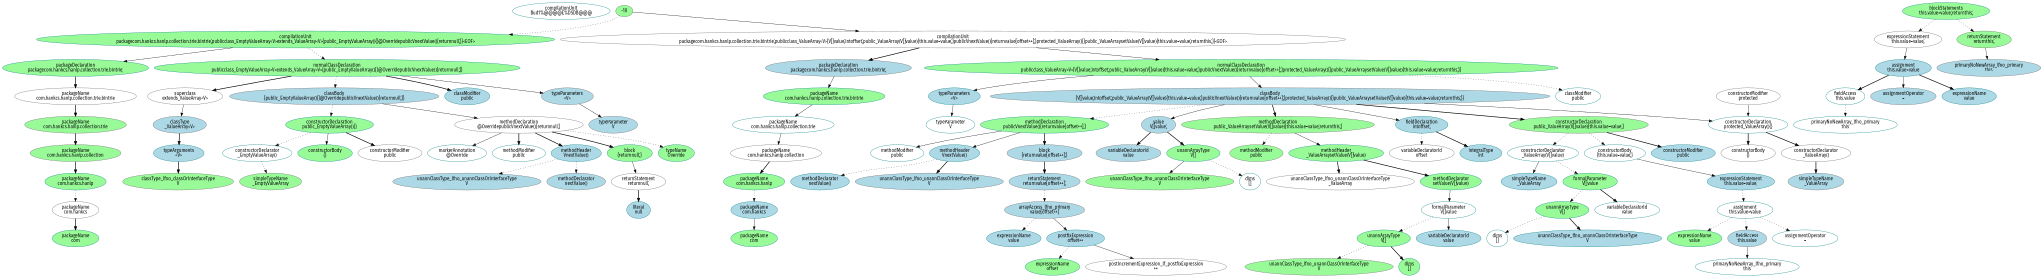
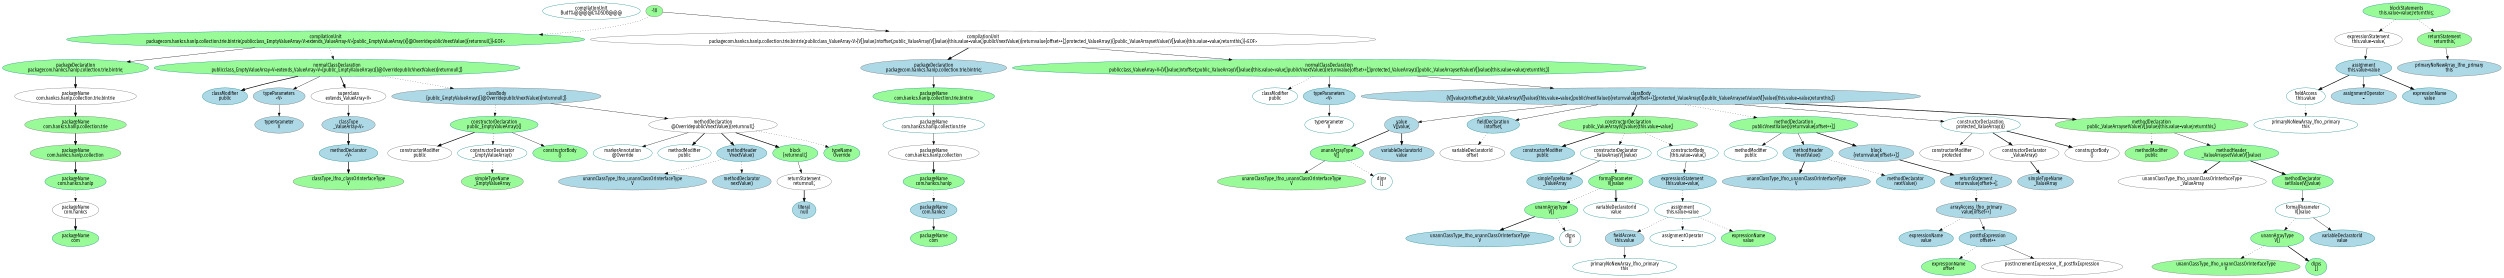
  digraph {
    fontname="Fira Sans"
    node [color=teal fillcolor=lightblue fontname="Fira Sans" style=filled]
    edge [fontname="Fira Sans" style=solid]
    n1 [fillcolor=white label="compilationUnit\n Bud1%@@@@E%DSDB@@@ "]
    n2 [fillcolor=palegreen label="compilationUnit\n packagecom.hankcs.hanlp.collection.trie.bintrie;publicclass_EmptyValueArray<V>extends_ValueArray<V>{public_EmptyValueArray(){}@OverridepublicVnextValue(){returnnull;}}<EOF> "]
    n3 [fillcolor=palegreen label="packageDeclaration\n packagecom.hankcs.hanlp.collection.trie.bintrie; "]
    n4 [fillcolor=palegreen label="normalClassDeclaration\n publicclass_EmptyValueArray<V>extends_ValueArray<V>{public_EmptyValueArray(){}@OverridepublicVnextValue(){returnnull;}} "]
    n5 [color=gray40 fillcolor=white label="packageName\n com.hankcs.hanlp.collection.trie.bintrie "]
    n6 [label="classModifier\n public "]
    n7 [color=gray40 label="typeParameters\n <V> "]
    n8 [color=gray40 fillcolor=white label="superclass\n extends_ValueArray<V> "]
    n9 [color=gray40 label="classBody\n {public_EmptyValueArray(){}@OverridepublicVnextValue(){returnnull;}} "]
    n10 [color=gray40 fillcolor=palegreen label="packageName\n com.hankcs.hanlp.collection.trie "]
    n11 [color=gray40 fillcolor=palegreen label="packageName\n com.hankcs.hanlp.collection "]
    n12 [fillcolor=palegreen label="packageName\n com.hankcs.hanlp "]
    n13 [color=gray40 fillcolor=white label="packageName\n com.hankcs "]
    n14 [fillcolor=palegreen label="packageName\n com "]
    n15 [color=gray40 label="typeParameter\n V "]
    n16 [color=gray40 label="classType\n _ValueArray<V> "]
    n17 [fillcolor=palegreen label="constructorDeclaration\n public_EmptyValueArray(){} "]
    n18 [color=gray40 fillcolor=white label="methodDeclaration\n @OverridepublicVnextValue(){returnnull;} "]
-   n19 [label="typeArguments\n <V> "]
+   n19 [label="methodDeclarator\n <V> "]
    n20 [color=gray40 fillcolor=palegreen label="classType_lfno_classOrInterfaceType\n V "]
    n21 [color=gray40 fillcolor=white label="constructorModifier\n public "]
    n22 [fillcolor=white label="constructorDeclarator\n _EmptyValueArray() "]
    n23 [fillcolor=palegreen label="constructorBody\n {} "]
    n24 [fillcolor=white label="markerAnnotation\n @Override "]
    n25 [fillcolor=white label="methodModifier\n public "]
    n26 [label="methodHeader\n VnextValue() "]
    n27 [fillcolor=palegreen label="block\n {returnnull;} "]
    n28 [fillcolor=palegreen label="typeName\n Override "]
    n29 [color=gray40 fillcolor=palegreen label="simpleTypeName\n _EmptyValueArray "]
    n30 [color=gray40 label="unannClassType_lfno_unannClassOrInterfaceType\n V "]
    n31 [color=gray40 label="methodDeclarator\n nextValue() "]
    n32 [color=gray40 fillcolor=white label="returnStatement\n returnnull; "]
    n33 [label="literal\n null "]
    n34 [color=gray40 fillcolor=white label="compilationUnit\n packagecom.hankcs.hanlp.collection.trie.bintrie;publicclass_ValueArray<V>{V[]value;intoffset;public_ValueArray(V[]value){this.value=value;}publicVnextValue(){returnvalue[offset++];}protected_ValueArray(){}public_ValueArraysetValue(V[]value){this.value=value;returnthis;}}<EOF> "]
    n35 [color=gray40 label="packageDeclaration\n packagecom.hankcs.hanlp.collection.trie.bintrie; "]
    n36 [fillcolor=palegreen label="normalClassDeclaration\n publicclass_ValueArray<V>{V[]value;intoffset;public_ValueArray(V[]value){this.value=value;}publicVnextValue(){returnvalue[offset++];}protected_ValueArray(){}public_ValueArraysetValue(V[]value){this.value=value;returnthis;}} "]
    n37 [fillcolor=palegreen label="packageName\n com.hankcs.hanlp.collection.trie.bintrie "]
    n38 [fillcolor=white label="classModifier\n public "]
    n39 [label="typeParameters\n <V> "]
    n40 [color=gray40 label="classBody\n {V[]value;intoffset;public_ValueArray(V[]value){this.value=value;}publicVnextValue(){returnvalue[offset++];}protected_ValueArray(){}public_ValueArraysetValue(V[]value){this.value=value;returnthis;}} "]
    n41 [fillcolor=white label="packageName\n com.hankcs.hanlp.collection.trie "]
    n42 [color=gray40 fillcolor=white label="packageName\n com.hankcs.hanlp.collection "]
    n43 [fillcolor=palegreen label="packageName\n com.hankcs.hanlp "]
    n44 [label="packageName\n com.hankcs "]
    n45 [fillcolor=palegreen label="packageName\n com "]
    n46 [fillcolor=white label="typeParameter\n V "]
    n47 [color=gray40 label="value\n V[]value; "]
    n48 [label="fieldDeclaration\n intoffset; "]
    n49 [color=gray40 fillcolor=palegreen label="constructorDeclaration\n public_ValueArray(V[]value){this.value=value;} "]
    n50 [fillcolor=palegreen label="methodDeclaration\n publicVnextValue(){returnvalue[offset++];} "]
    n51 [fillcolor=white label="constructorDeclaration\n protected_ValueArray(){} "]
    n52 [color=gray40 fillcolor=palegreen label="methodDeclaration\n public_ValueArraysetValue(V[]value){this.value=value;returnthis;} "]
    n53 [fillcolor=palegreen label="unannArrayType\n V[] "]
    n54 [color=gray40 label="variableDeclaratorId\n value "]
-   n55 [label="integralType\n int "]
    n56 [color=gray40 fillcolor=white label="variableDeclaratorId\n offset "]
    n57 [label="constructorModifier\n public "]
    n58 [fillcolor=white label="constructorDeclarator\n _ValueArray(V[]value) "]
    n59 [fillcolor=white label="constructorBody\n {this.value=value;} "]
    n60 [fillcolor=white label="methodModifier\n public "]
    n61 [label="methodHeader\n VnextValue() "]
    n62 [color=gray40 label="block\n {returnvalue[offset++];} "]
    n63 [color=gray40 fillcolor=white label="constructorModifier\n protected "]
    n64 [color=gray40 fillcolor=white label="constructorDeclarator\n _ValueArray() "]
    n65 [color=gray40 fillcolor=white label="constructorBody\n {} "]
    n66 [color=gray40 fillcolor=palegreen label="methodModifier\n public "]
    n67 [fillcolor=palegreen label="methodHeader\n _ValueArraysetValue(V[]value) "]
    n68 [color=gray40 fillcolor=palegreen label="unannClassType_lfno_unannClassOrInterfaceType\n V "]
    n69 [fillcolor=white label="dims\n [] "]
    n70 [label="simpleTypeName\n _ValueArray "]
    n71 [fillcolor=palegreen label="formalParameter\n V[]value "]
    n72 [label="expressionStatement\n this.value=value; "]
    n73 [fillcolor=palegreen label="unannArrayType\n V[] "]
    n74 [fillcolor=white label="variableDeclaratorId\n value "]
    n75 [label="unannClassType_lfno_unannClassOrInterfaceType\n V "]
    n76 [fillcolor=white label="dims\n [] "]
    n77 [fillcolor=white label="assignment\n this.value=value "]
    n78 [color=gray40 label="fieldAccess\n this.value "]
    n79 [fillcolor=white label="assignmentOperator\n = "]
    n80 [fillcolor=palegreen label="expressionName\n value "]
    n81 [fillcolor=white label="primaryNoNewArray_lfno_primary\n this "]
    n82 [color=gray40 label="unannClassType_lfno_unannClassOrInterfaceType\n V "]
    n83 [label="methodDeclarator\n nextValue() "]
    n84 [color=gray40 label="returnStatement\n returnvalue[offset++]; "]
    n85 [color=gray40 label="arrayAccess_lfno_primary\n value[offset++] "]
    n86 [label="expressionName\n value "]
    n87 [label="postfixExpression\n offset++ "]
    n88 [fillcolor=palegreen label="expressionName\n offset "]
    n89 [color=gray40 fillcolor=white label="postIncrementExpression_lf_postfixExpression\n ++ "]
    n90 [color=gray40 label="simpleTypeName\n _ValueArray "]
    n91 [color=gray40 fillcolor=white label="unannClassType_lfno_unannClassOrInterfaceType\n _ValueArray "]
    n92 [fillcolor=palegreen label="methodDeclarator\n setValue(V[]value) "]
    n93 [fillcolor=white label="formalParameter\n V[]value "]
    n94 [fillcolor=palegreen label="unannArrayType\n V[] "]
    n95 [label="variableDeclaratorId\n value "]
    n96 [color=gray40 fillcolor=palegreen label="unannClassType_lfno_unannClassOrInterfaceType\n V "]
    n97 [fillcolor=palegreen label="dims\n [] "]
    n98 [fillcolor=palegreen label="blockStatements\n this.value=value;returnthis; "]
    n99 [color=gray40 fillcolor=white label="expressionStatement\n this.value=value; "]
    n100 [color=gray40 fillcolor=palegreen label="returnStatement\n returnthis; "]
    n101 [label="assignment\n this.value=value "]
    n102 [color=gray40 label="primaryNoNewArray_lfno_primary\n this "]
    n103 [fillcolor=white label="fieldAccess\n this.value "]
    n104 [color=gray40 label="assignmentOperator\n = "]
    n105 [label="expressionName\n value "]
    n106 [fillcolor=white label="primaryNoNewArray_lfno_primary\n this "]
    -10 [color=gray40 fillcolor=palegreen]
    n2 -> n3
    n2 -> n4 [style=dotted]
    n3 -> n5 [style=bold]
    n4 -> n6 [style=bold]
    n4 -> n7
    n4 -> n8 [style=bold]
    n4 -> n9 [style=dotted]
    n5 -> n10 [style=bold]
    n7 -> n15
    n8 -> n16
    n9 -> n17 [style=dotted]
    n9 -> n18
    n10 -> n11 [style=bold]
    n11 -> n12 [style=bold]
    n12 -> n13 [style=dotted]
    n13 -> n14 [style=bold]
    n16 -> n19 [style=bold]
    n17 -> n21 [style=bold]
    n17 -> n22 [style=dotted]
    n17 -> n23
    n18 -> n24
    n18 -> n25 [style=bold]
    n18 -> n26 [style=bold]
    n18 -> n27 [style=bold]
    n18 -> n28 [style=dotted]
    n19 -> n20 [style=bold]
    n22 -> n29 [style=dotted]
    n26 -> n30 [style=dotted]
    n26 -> n31 [style=dotted]
    n27 -> n32
    n32 -> n33 [style=bold]
    n34 -> n35 [style=bold]
    n34 -> n36
    n35 -> n37
    n36 -> n38 [style=dotted]
    n36 -> n39
    n36 -> n40
    n37 -> n41
    n39 -> n46
    n40 -> n47
    n40 -> n48
    n40 -> n49 [style=bold]
    n40 -> n50 [style=dotted]
    n40 -> n51
    n40 -> n52 [style=bold]
    n41 -> n42
    n42 -> n43 [style=bold]
    n43 -> n44 [style=dotted]
    n44 -> n45
    n47 -> n53 [style=bold]
    n47 -> n54 [style=bold]
-   n48 -> n55 [style=bold]
    n48 -> n56 [style=dotted]
    n49 -> n57 [style=bold]
    n49 -> n58 [style=dotted]
    n49 -> n59 [style=dotted]
    n50 -> n60
    n50 -> n61
    n50 -> n62 [style=bold]
-   n63 -> n51
+   n51 -> n63
    n51 -> n64 [style=bold]
    n51 -> n65 [style=bold]
    n52 -> n66 [style=dotted]
    n52 -> n67
    n53 -> n68
    n53 -> n69 [style=dotted]
    n58 -> n70
    n58 -> n71 [style=dotted]
    n59 -> n72
    n61 -> n82 [style=bold]
    n61 -> n83 [style=dotted]
    n62 -> n84 [style=bold]
    n64 -> n90 [style=bold]
    n67 -> n91 [style=bold]
    n67 -> n92 [style=bold]
    n71 -> n73 [style=dotted]
    n71 -> n74 [style=bold]
    n72 -> n77 [style=dotted]
    n73 -> n75 [style=bold]
    n73 -> n76 [style=dotted]
    n77 -> n78 [style=dotted]
    n77 -> n79 [style=dotted]
    n77 -> n80 [style=dotted]
    n78 -> n81
    n84 -> n85 [style=dotted]
    n85 -> n86 [style=dotted]
    n85 -> n87
    n87 -> n88 [style=dotted]
    n87 -> n89
    n92 -> n93
    n93 -> n94 [style=dotted]
    n93 -> n95
    n94 -> n96 [style=dotted]
    n94 -> n97 [style=bold]
    n98 -> n99 [style=dotted]
    n98 -> n100 [style=dotted]
    n99 -> n101
    n100 -> n102
    n101 -> n103 [style=bold]
    n101 -> n104
    n101 -> n105 [style=bold]
    n103 -> n106 [style=dotted]
    -10 -> n2 [style=dotted]
    -10 -> n34
  }
